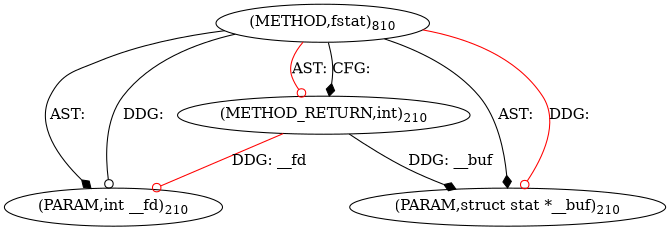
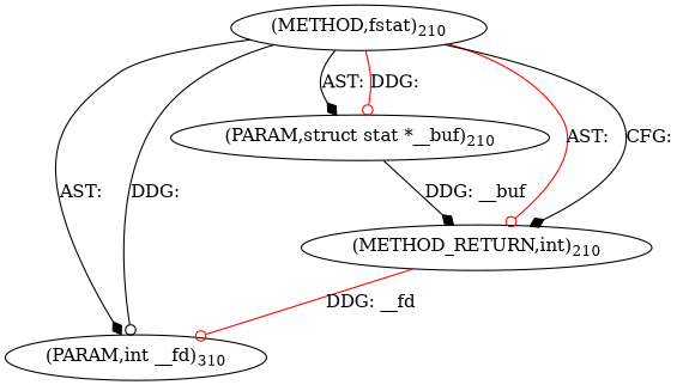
  digraph {
    edge [arrowhead=diamond color=black]
-   n1 [label=<(METHOD,fstat)<SUB>810</SUB>>]
-   n2 [label=<(PARAM,int __fd)<SUB>210</SUB>>]
+   n1 [label=<(METHOD,fstat)<SUB>210</SUB>>]
+   n2 [label=<(PARAM,int __fd)<SUB>310</SUB>>]
    n3 [label=<(PARAM,struct stat *__buf)<SUB>210</SUB>>]
    n4 [label=<(METHOD_RETURN,int)<SUB>210</SUB>>]
    n1 -> n2 [label="AST: "]
    n1 -> n2 [arrowhead=odot label="DDG: "]
    n1 -> n3 [label="AST: "]
    n1 -> n3 [arrowhead=odot color=red label="DDG: "]
    n1 -> n4 [arrowhead=odot color=red label="AST: "]
    n1 -> n4 [label="CFG: "]
-   n4 -> n3 [label="DDG: __buf"]
+   n3 -> n4 [label="DDG: __buf"]
    n4 -> n2 [arrowhead=odot color=red label="DDG: __fd"]
  }
